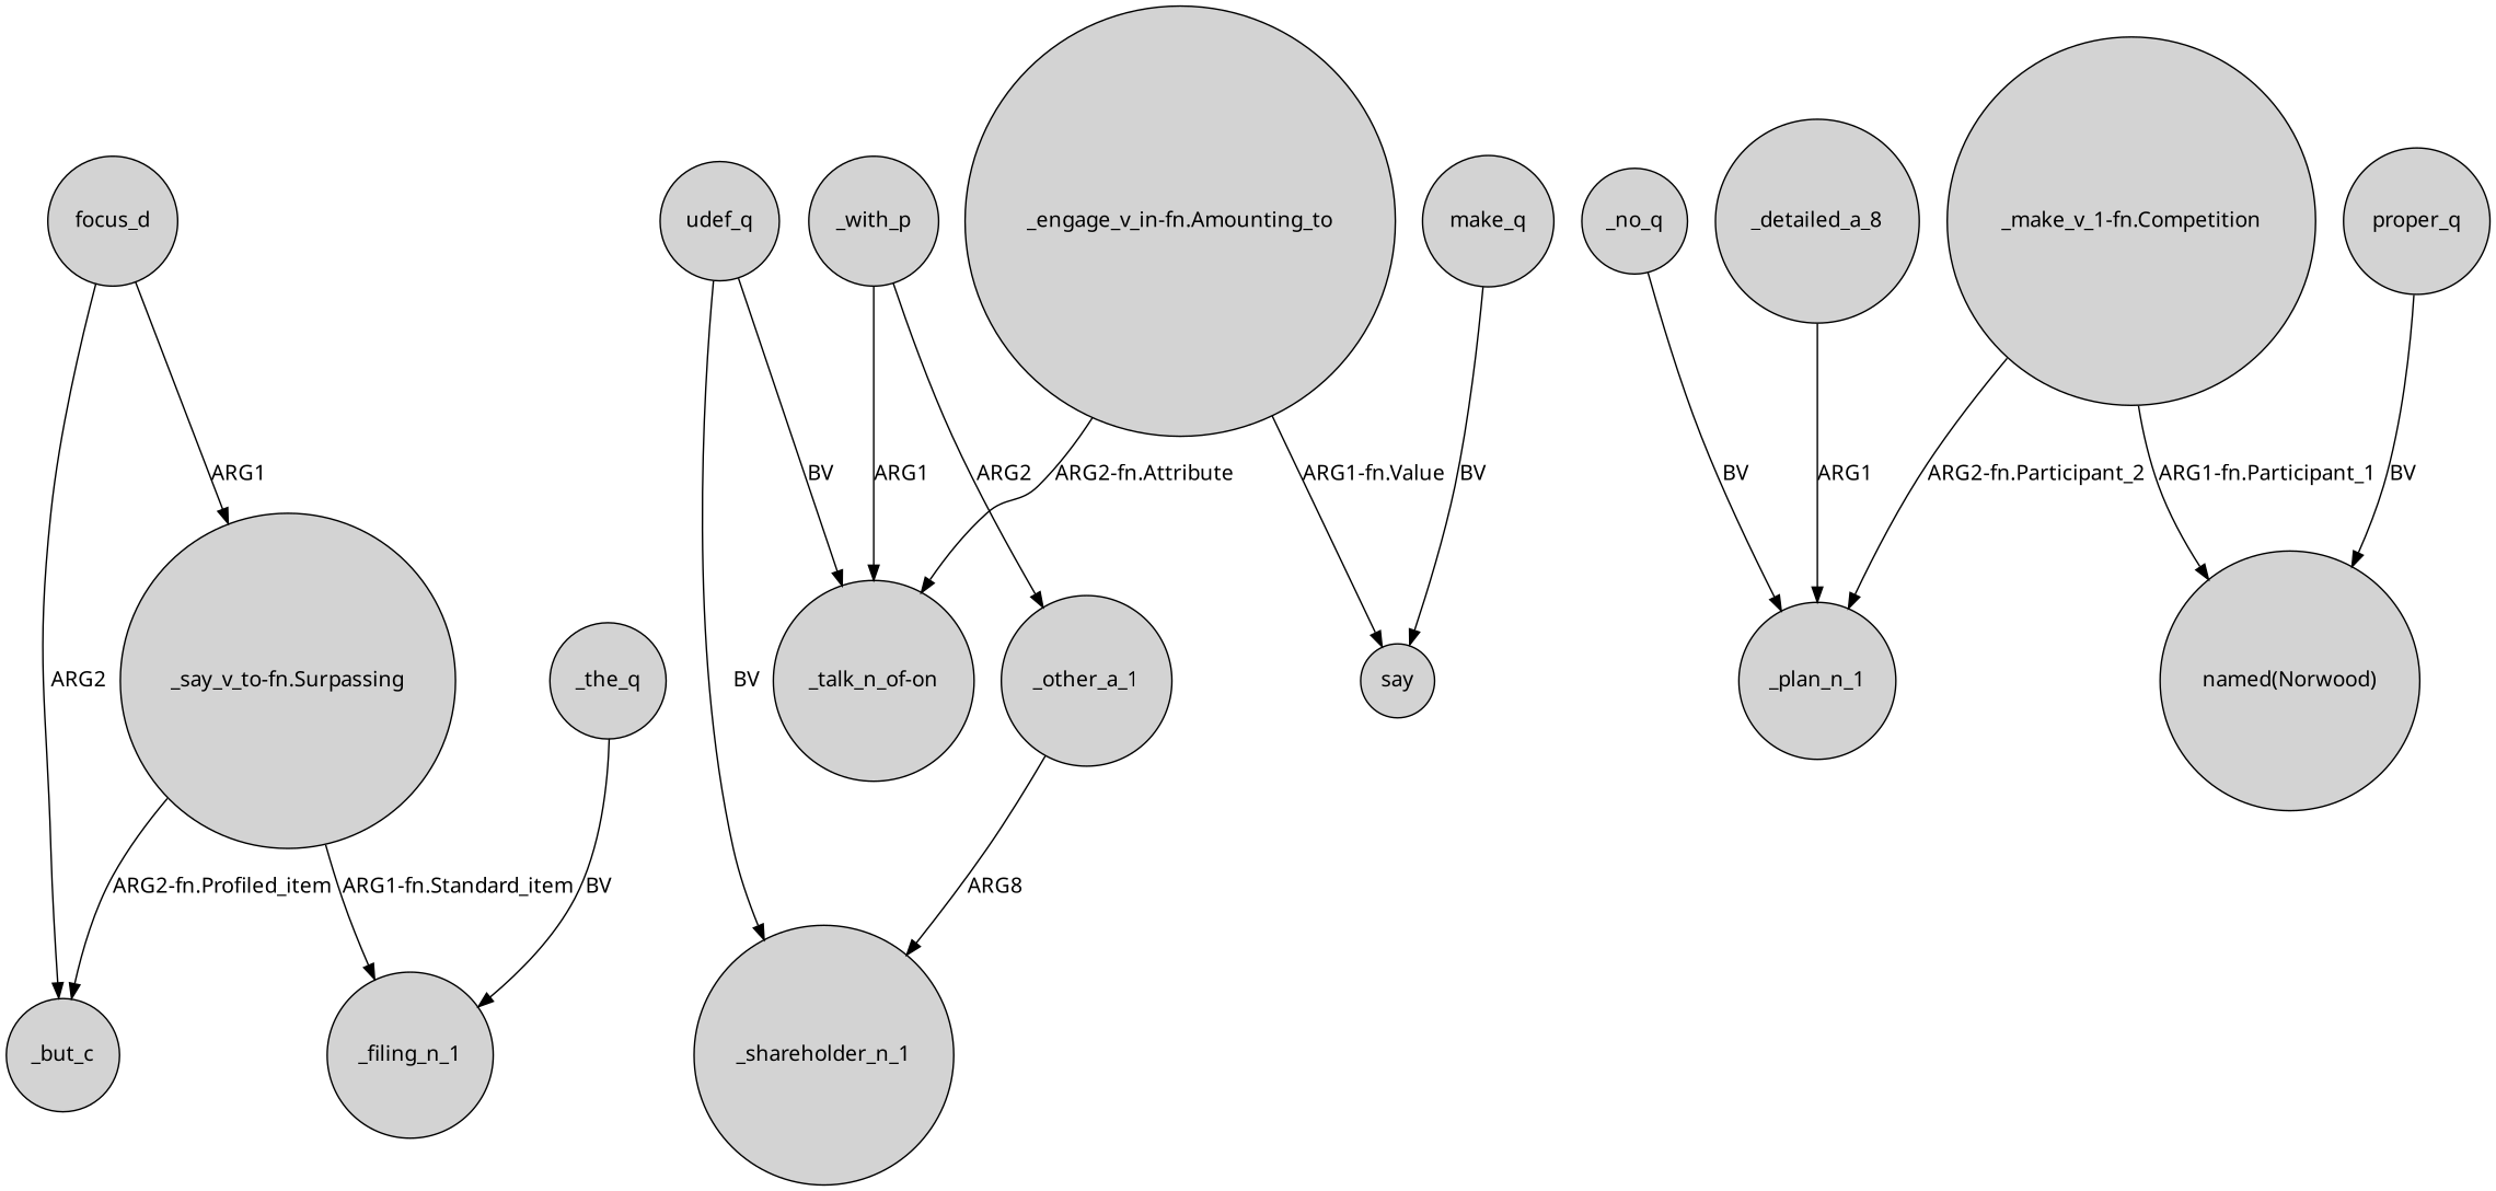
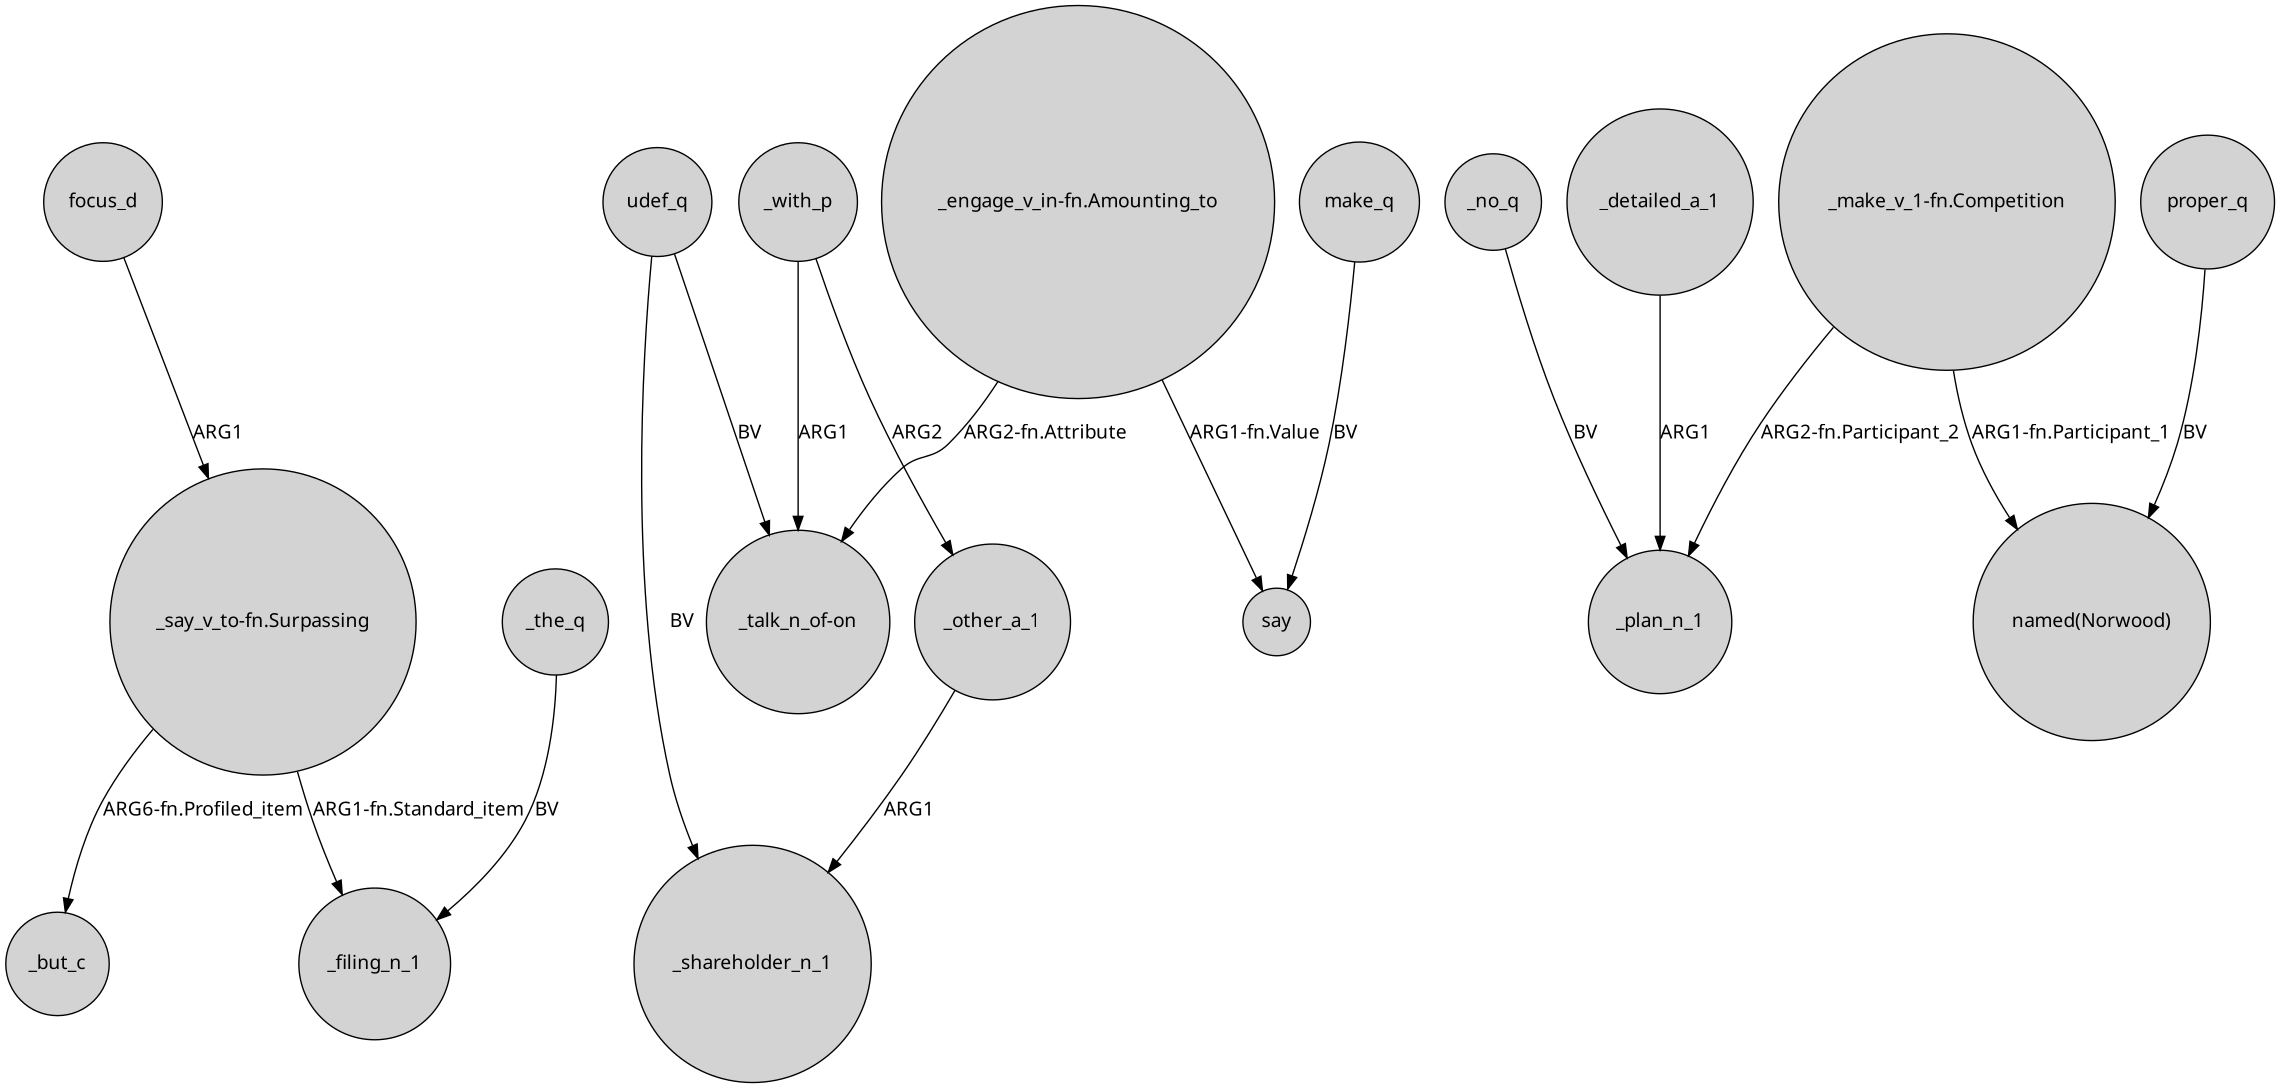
  digraph {
    fontname="Noto Sans"
    node [fontname="Noto Sans" shape=circle style=filled]
    edge [fontname="Noto Sans"]
    focus_d
    "_say_v_to-fn.Surpassing"
    _but_c
    _filing_n_1
    _other_a_1
    _shareholder_n_1
    _no_q
    _plan_n_1
-   _detailed_a_1 [label=_detailed_a_8]
+   _detailed_a_1
    n10 [label=say]
    "_engage_v_in-fn.Amounting_to"
    "_talk_n_of-on"
    _with_p
    "_make_v_1-fn.Competition"
    "named(Norwood)"
    udef_q
    _the_q
    n18 [label=make_q]
    proper_q
    focus_d -> "_say_v_to-fn.Surpassing" [label=ARG1]
-   focus_d -> _but_c [label=ARG2]
-   "_say_v_to-fn.Surpassing" -> _but_c [label="ARG2-fn.Profiled_item"]
+   "_say_v_to-fn.Surpassing" -> _but_c [label="ARG6-fn.Profiled_item"]
    "_say_v_to-fn.Surpassing" -> _filing_n_1 [label="ARG1-fn.Standard_item"]
-   _other_a_1 -> _shareholder_n_1 [label=ARG8]
+   _other_a_1 -> _shareholder_n_1 [label=ARG1]
    _no_q -> _plan_n_1 [label=BV]
    _detailed_a_1 -> _plan_n_1 [label=ARG1]
    "_engage_v_in-fn.Amounting_to" -> n10 [label="ARG1-fn.Value"]
    "_engage_v_in-fn.Amounting_to" -> "_talk_n_of-on" [label="ARG2-fn.Attribute"]
    _with_p -> _other_a_1 [label=ARG2]
    _with_p -> "_talk_n_of-on" [label=ARG1]
    "_make_v_1-fn.Competition" -> _plan_n_1 [label="ARG2-fn.Participant_2"]
    "_make_v_1-fn.Competition" -> "named(Norwood)" [label="ARG1-fn.Participant_1"]
    udef_q -> _shareholder_n_1 [label=BV]
    udef_q -> "_talk_n_of-on" [label=BV]
    _the_q -> _filing_n_1 [label=BV]
    n18 -> n10 [label=BV]
    proper_q -> "named(Norwood)" [label=BV]
  }
